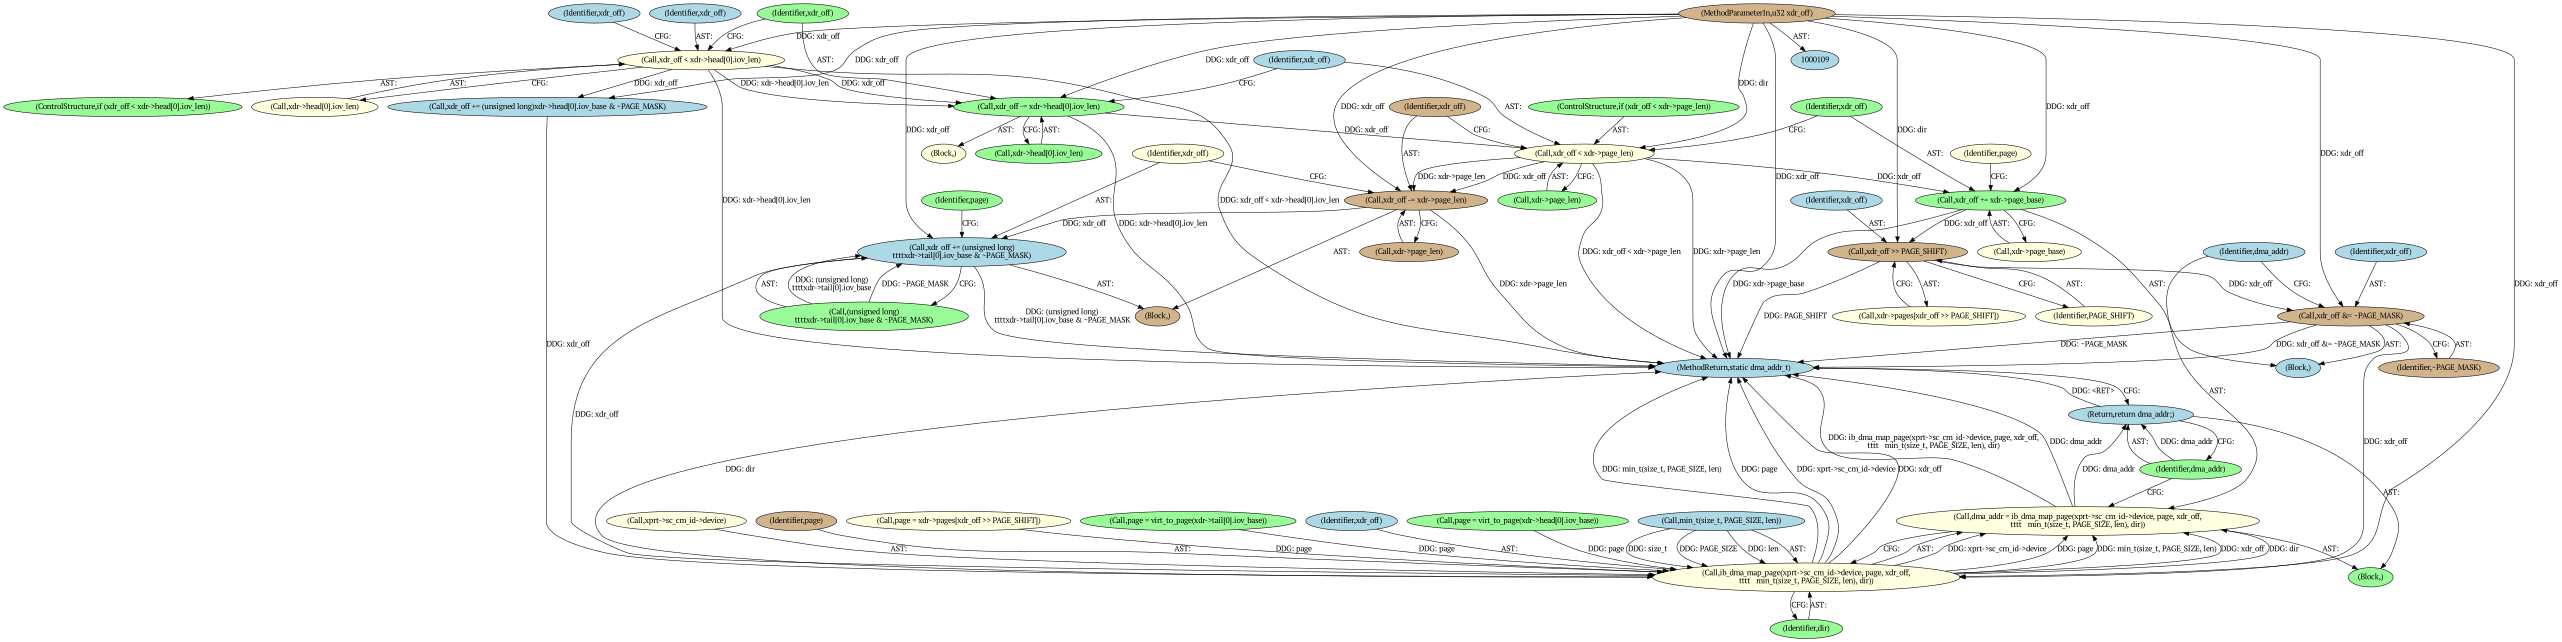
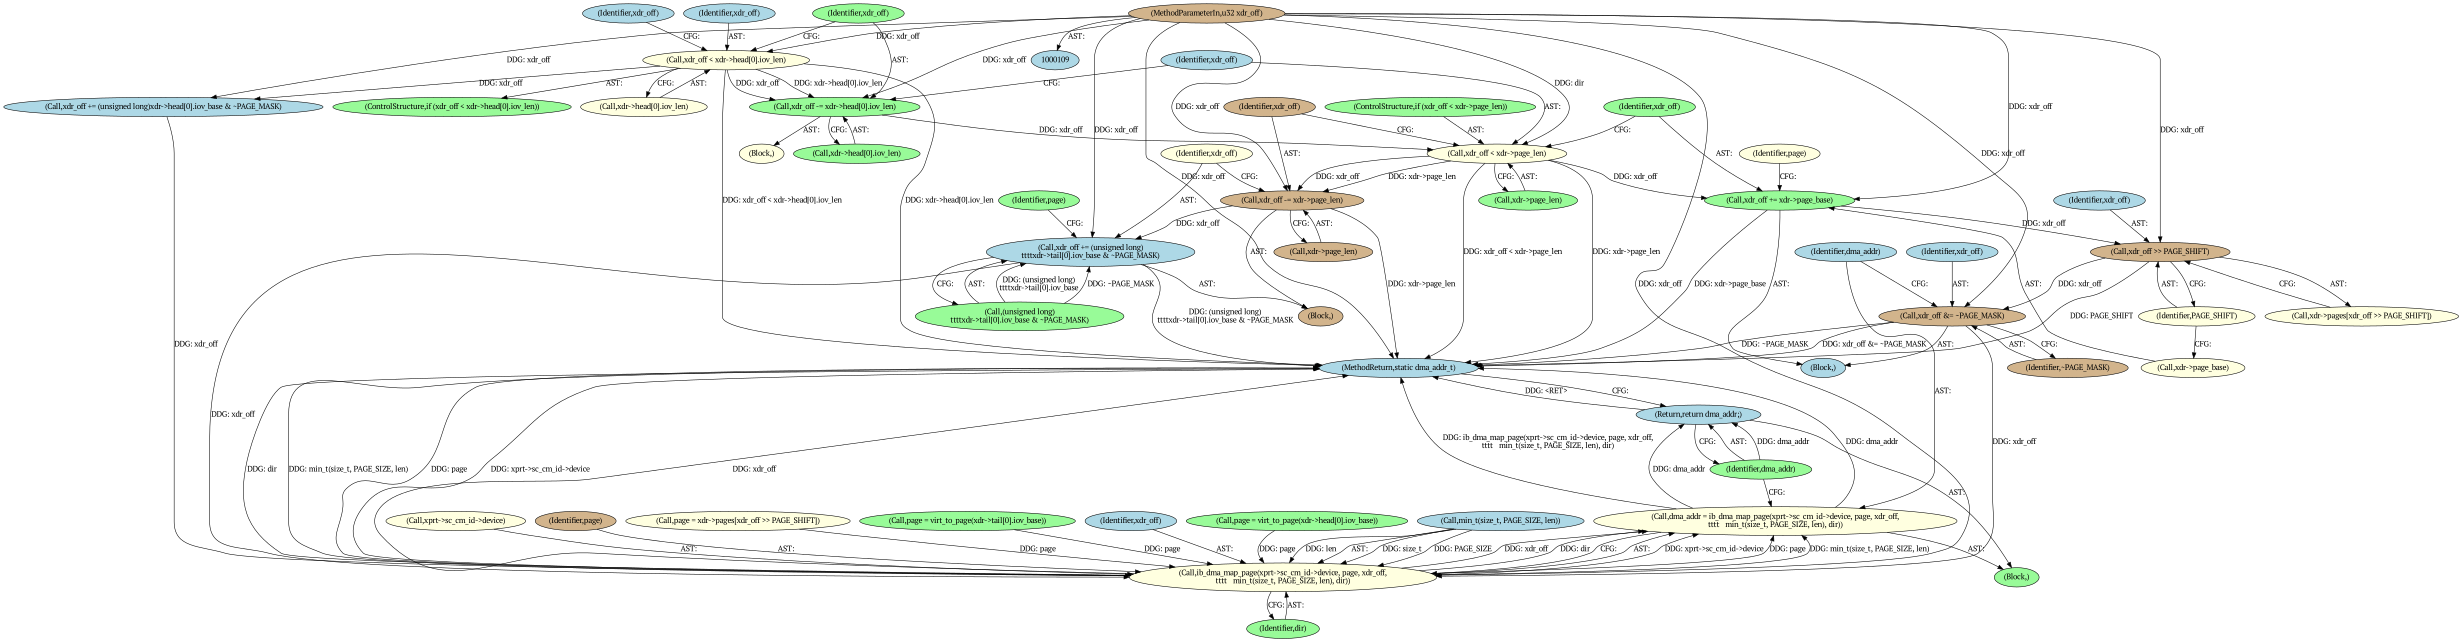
  digraph {
    fontname="PT Serif"
    node [fillcolor=palegreen fontname="PT Serif" style=filled]
    edge [fontname="PT Serif"]
    n1 [fillcolor=lightyellow label="(Call,xdr_off < xdr->page_len)"]
    n2 [label="(Call,xdr_off += xdr->page_base)"]
    n3 [fillcolor=tan label="(Call,xdr_off -= xdr->page_len)"]
    n4 [label="(Call,xdr->page_len)"]
    n5 [fillcolor=lightblue label="(MethodReturn,static dma_addr_t)"]
    n6 [fillcolor=tan label="(Call,xdr_off >> PAGE_SHIFT)"]
    n7 [fillcolor=lightblue label="(Block,)"]
    n8 [fillcolor=lightyellow label="(Call,xdr->page_base)"]
    n9 [fillcolor=lightblue label="(Call,xdr_off += (unsigned long)\n\t\t\t\txdr->tail[0].iov_base & ~PAGE_MASK)"]
    n10 [fillcolor=tan label="(Call,xdr->page_len)"]
    n11 [fillcolor=tan label="(Block,)"]
    n12 [label="(ControlStructure,if (xdr_off < xdr->page_len))"]
    n13 [fillcolor=lightblue label="(Return,return dma_addr;)"]
    n14 [label="(Call,xdr_off -= xdr->head[0].iov_len)"]
    n15 [fillcolor=lightyellow label="(Block,)"]
    n16 [label="(Call,xdr->head[0].iov_len)"]
    n17 [fillcolor=lightyellow label="(Call,xdr_off < xdr->head[0].iov_len)"]
    n18 [fillcolor=lightyellow label="(Call,xdr->head[0].iov_len)"]
    n19 [fillcolor=lightblue label="(Call,xdr_off += (unsigned long)xdr->head[0].iov_base & ~PAGE_MASK)"]
    n20 [label="(ControlStructure,if (xdr_off < xdr->head[0].iov_len))"]
    n21 [fillcolor=lightyellow label="(Call,ib_dma_map_page(xprt->sc_cm_id->device, page, xdr_off,\n\t\t\t\t   min_t(size_t, PAGE_SIZE, len), dir))"]
    n22 [fillcolor=tan label="(MethodParameterIn,u32 xdr_off)"]
    n23 [fillcolor=tan label="(Call,xdr_off &= ~PAGE_MASK)"]
    n24 [fillcolor=lightblue label=1000109]
    n25 [fillcolor=lightyellow label="(Call,xdr->pages[xdr_off >> PAGE_SHIFT])"]
    n26 [fillcolor=lightyellow label="(Identifier,PAGE_SHIFT)"]
    n27 [fillcolor=tan label="(Identifier,~PAGE_MASK)"]
    n28 [fillcolor=lightyellow label="(Call,dma_addr = ib_dma_map_page(xprt->sc_cm_id->device, page, xdr_off,\n\t\t\t\t   min_t(size_t, PAGE_SIZE, len), dir))"]
    n29 [label="(Identifier,dir)"]
    n30 [label="(Call,(unsigned long)\n\t\t\t\txdr->tail[0].iov_base & ~PAGE_MASK)"]
    n31 [label="(Block,)"]
    n32 [label="(Identifier,dma_addr)"]
    n33 [fillcolor=lightyellow label="(Call,xprt->sc_cm_id->device)"]
    n34 [fillcolor=tan label="(Identifier,page)"]
    n35 [label="(Identifier,xdr_off)"]
    n36 [fillcolor=lightyellow label="(Identifier,page)"]
    n37 [label="(Identifier,xdr_off)"]
    n38 [fillcolor=lightblue label="(Identifier,xdr_off)"]
    n39 [label="(Identifier,page)"]
    n40 [fillcolor=lightyellow label="(Call,page = xdr->pages[xdr_off >> PAGE_SHIFT])"]
    n41 [fillcolor=lightblue label="(Identifier,dma_addr)"]
    n42 [fillcolor=lightblue label="(Identifier,xdr_off)"]
    n43 [label="(Call,page = virt_to_page(xdr->tail[0].iov_base))"]
    n44 [fillcolor=lightyellow label="(Identifier,xdr_off)"]
    n45 [fillcolor=lightblue label="(Identifier,xdr_off)"]
    n46 [fillcolor=lightblue label="(Identifier,xdr_off)"]
    n47 [fillcolor=lightblue label="(Identifier,xdr_off)"]
    n48 [label="(Call,page = virt_to_page(xdr->head[0].iov_base))"]
    n49 [fillcolor=tan label="(Identifier,xdr_off)"]
    n50 [fillcolor=lightblue label="(Identifier,xdr_off)"]
    n51 [fillcolor=lightblue label="(Call,min_t(size_t, PAGE_SIZE, len))"]
    n1 -> n2 [label="DDG: xdr_off"]
    n1 -> n3 [label="DDG: xdr->page_len"]
    n1 -> n3 [label="DDG: xdr_off"]
    n1 -> n4 [label="CFG: "]
    n1 -> n5 [label="DDG: xdr_off < xdr->page_len"]
    n1 -> n5 [label="DDG: xdr->page_len"]
    n2 -> n5 [label="DDG: xdr->page_base"]
    n2 -> n6 [label="DDG: xdr_off"]
    n2 -> n7 [label="AST: "]
-   n2 -> n8 [label="CFG: "]
+   n26 -> n8 [label="CFG: "]
    n3 -> n5 [label="DDG: xdr->page_len"]
    n3 -> n9 [label="DDG: xdr_off"]
    n3 -> n10 [label="CFG: "]
    n3 -> n11 [label="AST: "]
    n4 -> n1 [label="AST: "]
    n5 -> n13 [label="CFG: "]
    n6 -> n5 [label="DDG: PAGE_SHIFT"]
    n6 -> n23 [label="DDG: xdr_off"]
    n6 -> n25 [label="AST: "]
    n6 -> n26 [label="CFG: "]
    n8 -> n2 [label="AST: "]
    n9 -> n5 [label="DDG: (unsigned long)\n\t\t\t\txdr->tail[0].iov_base & ~PAGE_MASK"]
    n9 -> n11 [label="AST: "]
    n9 -> n21 [label="DDG: xdr_off"]
    n9 -> n30 [label="CFG: "]
    n10 -> n3 [label="AST: "]
    n12 -> n1 [label="AST: "]
    n13 -> n5 [label="DDG: <RET>"]
    n13 -> n31 [label="AST: "]
    n13 -> n32 [label="CFG: "]
    n14 -> n1 [label="DDG: xdr_off"]
-   n14 -> n5 [label="DDG: xdr->head[0].iov_len"]
    n14 -> n15 [label="AST: "]
    n14 -> n16 [label="CFG: "]
    n16 -> n14 [label="AST: "]
    n17 -> n5 [label="DDG: xdr->head[0].iov_len"]
    n17 -> n5 [label="DDG: xdr_off < xdr->head[0].iov_len"]
    n17 -> n14 [label="DDG: xdr->head[0].iov_len"]
    n17 -> n14 [label="DDG: xdr_off"]
    n17 -> n18 [label="CFG: "]
    n17 -> n19 [label="DDG: xdr_off"]
    n17 -> n20 [label="AST: "]
    n18 -> n17 [label="AST: "]
    n19 -> n21 [label="DDG: xdr_off"]
    n21 -> n5 [label="DDG: dir"]
    n21 -> n5 [label="DDG: min_t(size_t, PAGE_SIZE, len)"]
    n21 -> n5 [label="DDG: page"]
    n21 -> n5 [label="DDG: xprt->sc_cm_id->device"]
    n21 -> n5 [label="DDG: xdr_off"]
    n21 -> n28 [label="AST: "]
    n21 -> n28 [label="DDG: xprt->sc_cm_id->device"]
    n21 -> n28 [label="DDG: page"]
    n21 -> n28 [label="DDG: min_t(size_t, PAGE_SIZE, len)"]
    n21 -> n28 [label="DDG: xdr_off"]
    n21 -> n28 [label="DDG: dir"]
    n21 -> n29 [label="CFG: "]
    n22 -> n1 [label="DDG: dir"]
    n22 -> n2 [label="DDG: xdr_off"]
    n22 -> n3 [label="DDG: xdr_off"]
    n22 -> n5 [label="DDG: xdr_off"]
-   n22 -> n6 [label="DDG: dir"]
+   n22 -> n6 [label="DDG: xdr_off"]
    n22 -> n9 [label="DDG: xdr_off"]
    n22 -> n14 [label="DDG: xdr_off"]
    n22 -> n17 [label="DDG: xdr_off"]
    n22 -> n19 [label="DDG: xdr_off"]
    n22 -> n21 [label="DDG: xdr_off"]
    n22 -> n23 [label="DDG: xdr_off"]
    n22 -> n24 [label="AST: "]
    n23 -> n5 [label="DDG: xdr_off &= ~PAGE_MASK"]
    n23 -> n5 [label="DDG: ~PAGE_MASK"]
    n23 -> n7 [label="AST: "]
    n23 -> n21 [label="DDG: xdr_off"]
    n23 -> n27 [label="CFG: "]
    n25 -> n6 [label="CFG: "]
    n26 -> n6 [label="AST: "]
    n27 -> n23 [label="AST: "]
    n28 -> n5 [label="DDG: dma_addr"]
    n28 -> n5 [label="DDG: ib_dma_map_page(xprt->sc_cm_id->device, page, xdr_off,\n\t\t\t\t   min_t(size_t, PAGE_SIZE, len), dir)"]
    n28 -> n13 [label="DDG: dma_addr"]
    n28 -> n21 [label="CFG: "]
    n28 -> n31 [label="AST: "]
    n29 -> n21 [label="AST: "]
    n30 -> n9 [label="AST: "]
    n30 -> n9 [label="DDG: (unsigned long)\n\t\t\t\txdr->tail[0].iov_base"]
    n30 -> n9 [label="DDG: ~PAGE_MASK"]
    n32 -> n13 [label="AST: "]
    n32 -> n13 [label="DDG: dma_addr"]
    n32 -> n28 [label="CFG: "]
    n33 -> n21 [label="AST: "]
    n34 -> n21 [label="AST: "]
    n35 -> n14 [label="AST: "]
    n35 -> n17 [label="CFG: "]
    n36 -> n2 [label="CFG: "]
    n37 -> n1 [label="CFG: "]
    n37 -> n2 [label="AST: "]
    n38 -> n17 [label="AST: "]
    n39 -> n9 [label="CFG: "]
    n40 -> n21 [label="DDG: page"]
    n41 -> n23 [label="CFG: "]
    n41 -> n28 [label="AST: "]
    n42 -> n1 [label="AST: "]
    n42 -> n14 [label="CFG: "]
    n43 -> n21 [label="DDG: page"]
    n44 -> n3 [label="CFG: "]
    n44 -> n9 [label="AST: "]
    n45 -> n21 [label="AST: "]
    n46 -> n6 [label="AST: "]
    n47 -> n17 [label="CFG: "]
    n48 -> n21 [label="DDG: page"]
    n49 -> n1 [label="CFG: "]
    n49 -> n3 [label="AST: "]
    n50 -> n23 [label="AST: "]
    n51 -> n21 [label="AST: "]
    n51 -> n21 [label="DDG: size_t"]
    n51 -> n21 [label="DDG: PAGE_SIZE"]
    n51 -> n21 [label="DDG: len"]
  }
